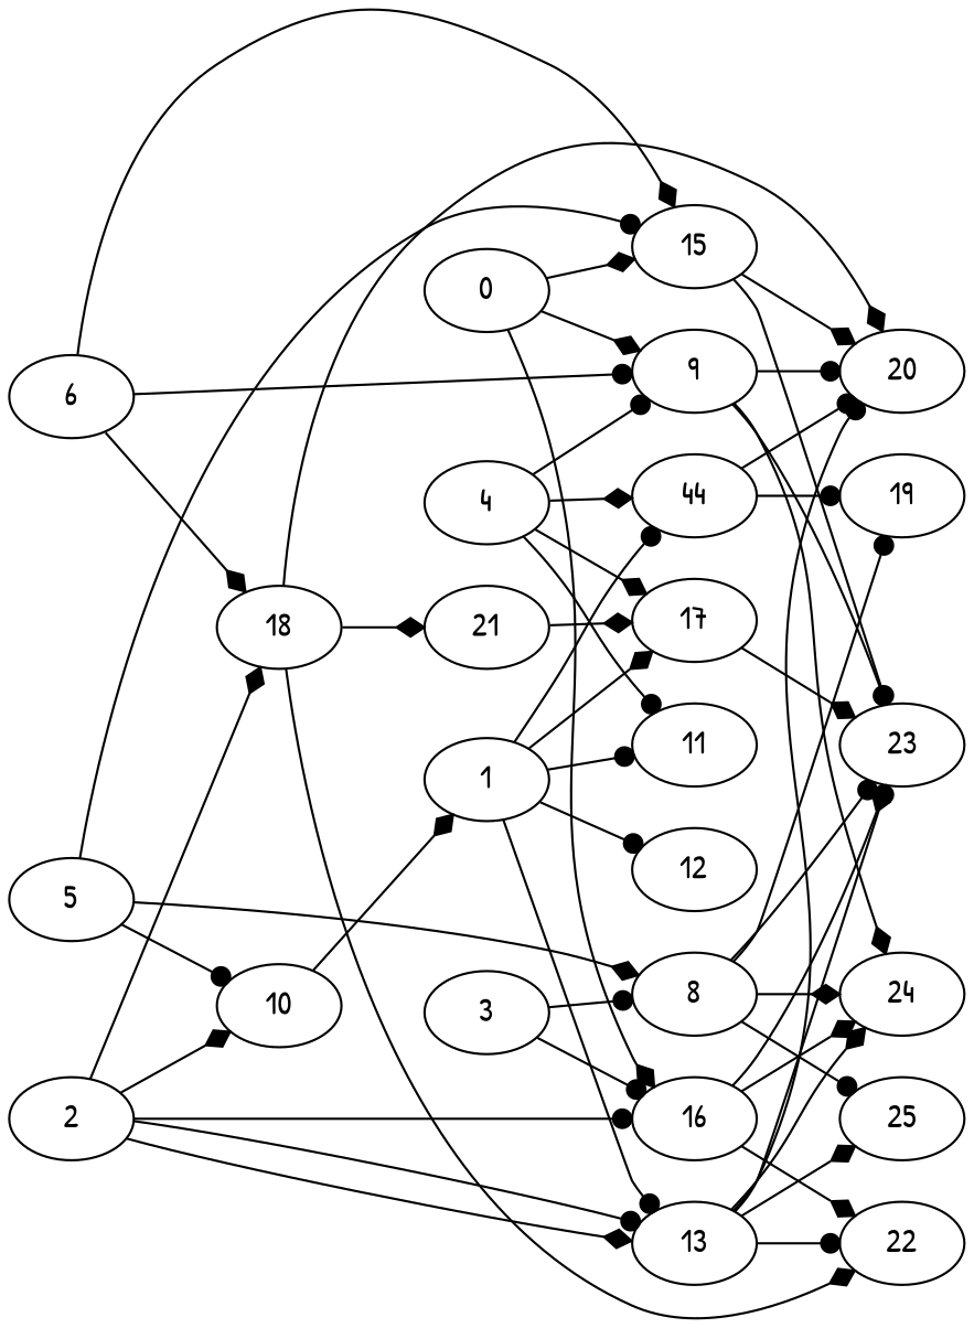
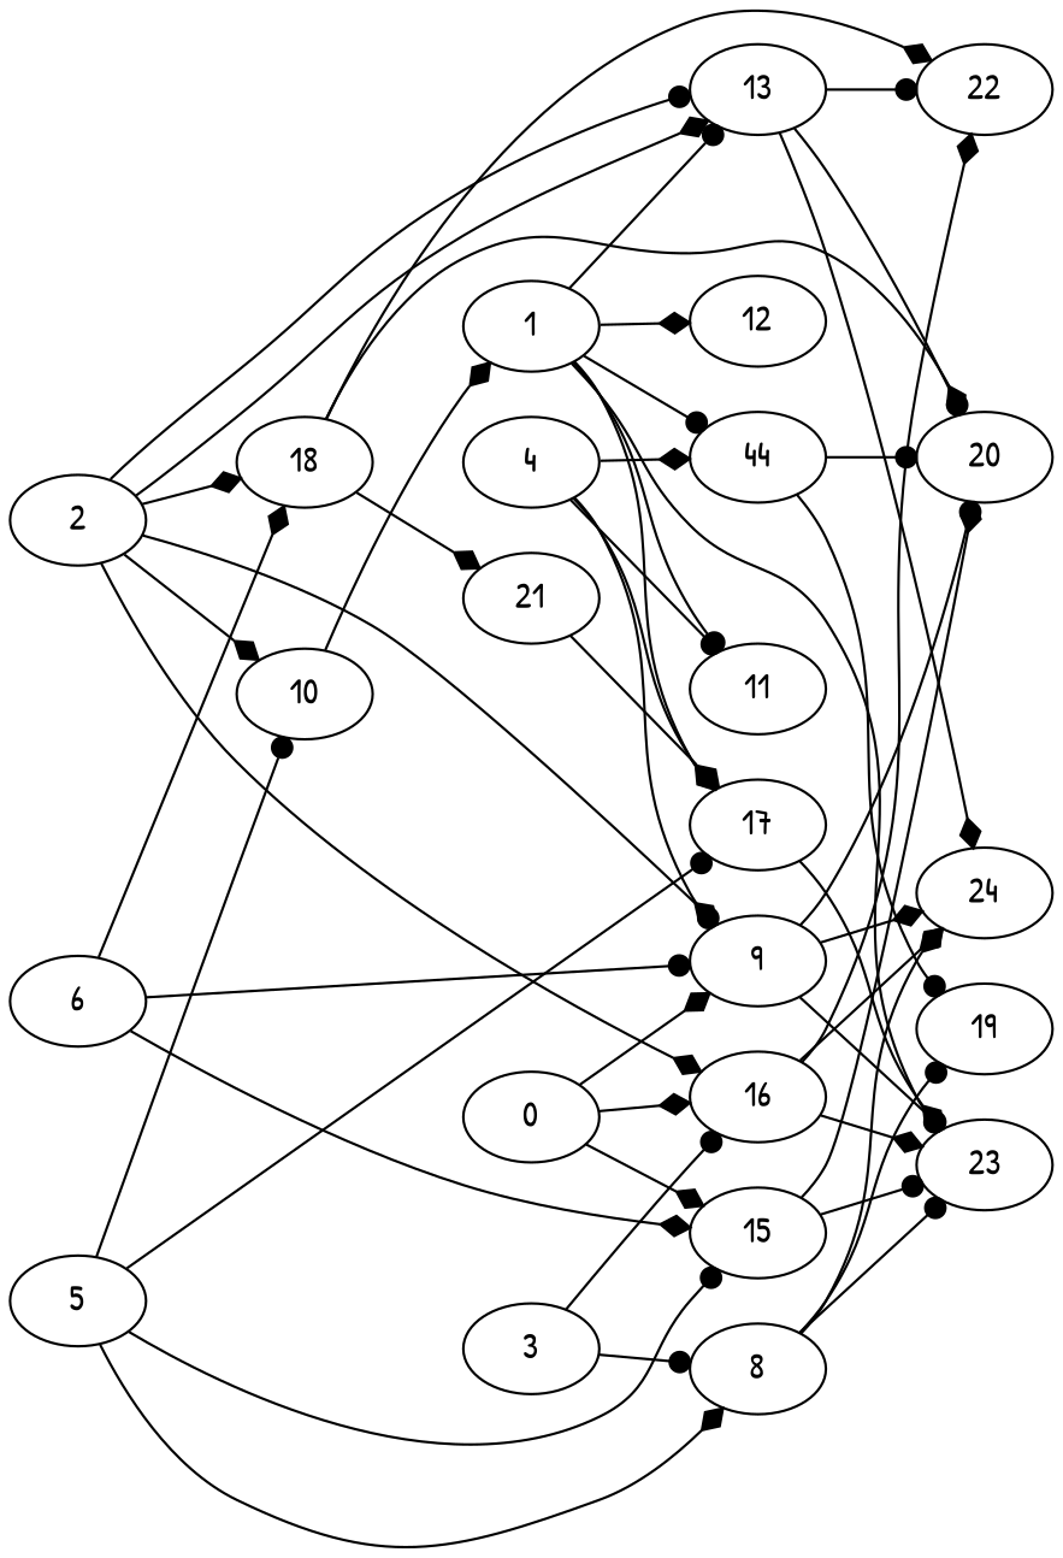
  digraph {
    fontname="Patrick Hand"
    rankdir=LR
    node [alpha=0.07 fontname="Patrick Hand"]
    edge [arrowhead=diamond fontname="Patrick Hand"]
    1 [expect_size=47755264]
    11 [alpha=0.19 expect_size=43065344]
    12 [alpha=0.08 expect_size=12981248]
    13 [alpha=0.11 expect_size=8914944]
    n5 [alpha=0.19 expect_size=29436928 label=44]
    17 [alpha=0.06 expect_size=37222400]
    10 [expect_size=50991104]
    23 [alpha=0.19 expect_size=23505920]
    24 [alpha=0.03 expect_size=49938432]
-   25 [alpha=0.09 expect_size=48267264]
    20 [alpha=0.01 expect_size=37517312]
    22 [alpha=0.11 expect_size=52306944]
    19 [alpha=0.05 expect_size=20385792]
    21 [alpha=0.14 expect_size=7145472]
    2 [alpha=0.18 expect_size=12580864]
    9 [expect_size=15406080]
    16 [alpha=0.11 expect_size=47161344]
    18 [alpha=0.16 expect_size=51637248]
    3 [alpha=0.09 expect_size=32724992]
    8 [expect_size=37902336]
    4 [alpha=0.10 expect_size=41977856]
    5 [alpha=0.18 expect_size=10668032]
    15 [alpha=0.18 expect_size=52268032]
    6 [alpha=0.16 expect_size=47196160]
    n25 [alpha=0.06 expect_size=43800576 label=0]
    1 -> 11 [arrowhead=dot]
-   1 -> 12 [arrowhead=dot]
+   1 -> 12
    1 -> 13 [arrowhead=dot]
    1 -> n5 [arrowhead=dot]
    1 -> 17
-   13 -> 23 [arrowhead=dot]
+   1 -> 23 [arrowhead=dot]
    13 -> 24
-   13 -> 25
    13 -> 20 [arrowhead=dot]
    13 -> 22 [arrowhead=dot]
    n5 -> 20 [arrowhead=dot]
    n5 -> 19 [arrowhead=dot]
    17 -> 23
    10 -> 1
    21 -> 17
    2 -> 13
    2 -> 13 [arrowhead=dot]
    2 -> 10
-   2 -> 16 [arrowhead=dot]
+   2 -> 9
+   2 -> 16
    2 -> 18
    9 -> 23 [arrowhead=dot]
    9 -> 24
    9 -> 20 [arrowhead=dot]
    16 -> 23
    16 -> 24
    16 -> 22
    18 -> 20
    18 -> 22
    18 -> 21
    3 -> 16 [arrowhead=dot]
    3 -> 8 [arrowhead=dot]
    8 -> 23 [arrowhead=dot]
    8 -> 24
-   8 -> 25 [arrowhead=dot]
    8 -> 19 [arrowhead=dot]
    4 -> 11 [arrowhead=dot]
    4 -> n5
    4 -> 17
    4 -> 9 [arrowhead=dot]
+   5 -> 17 [arrowhead=dot]
    5 -> 10 [arrowhead=dot]
    5 -> 8
    5 -> 15 [arrowhead=dot]
    15 -> 23 [arrowhead=dot]
    15 -> 20
    6 -> 9 [arrowhead=dot]
    6 -> 18
    6 -> 15
    n25 -> 9
    n25 -> 16
    n25 -> 15
  }
